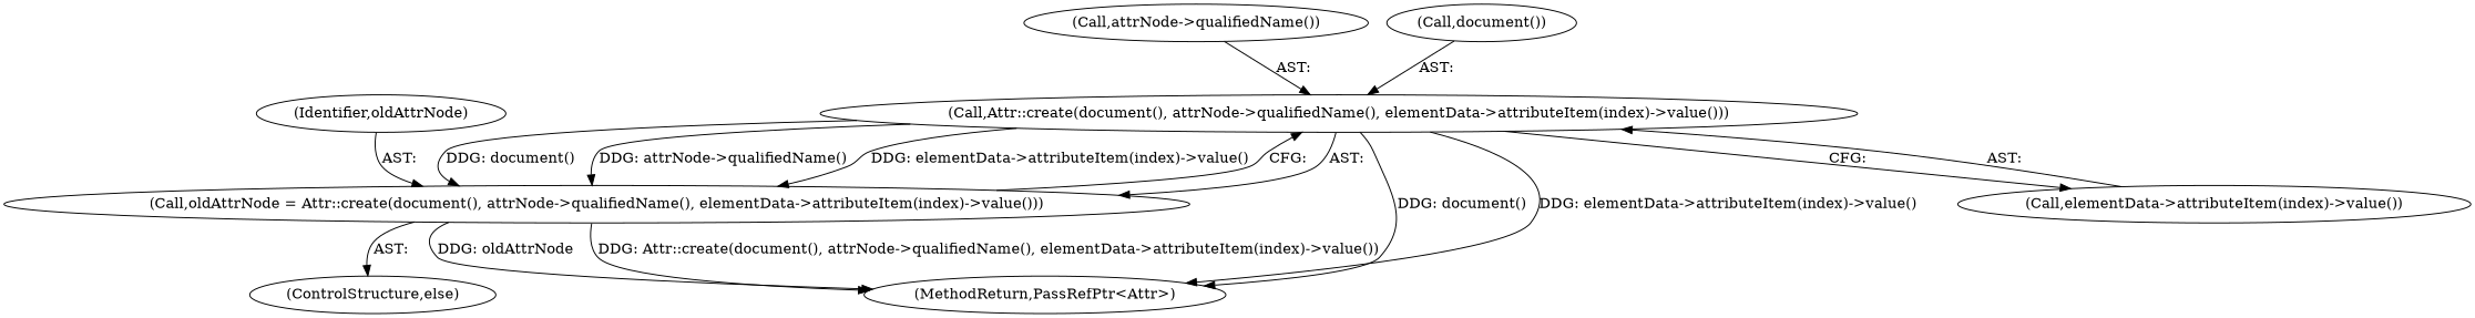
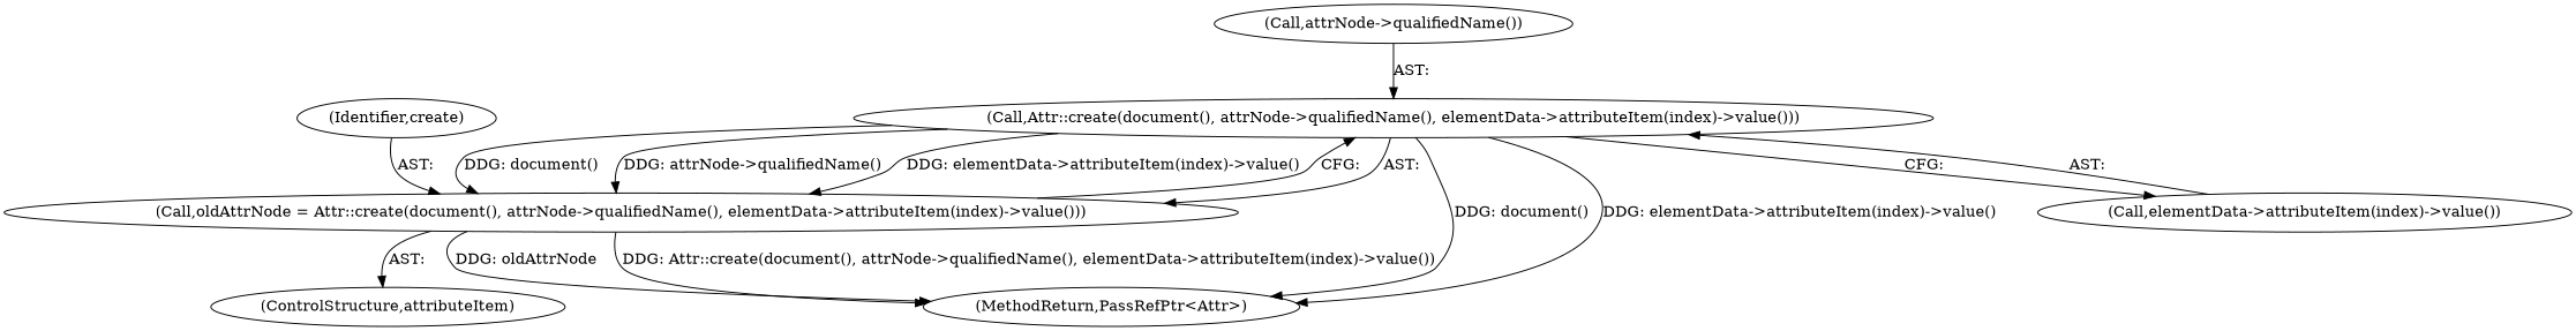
  digraph {
    n1 [label="(Call,Attr::create(document(), attrNode->qualifiedName(), elementData->attributeItem(index)->value()))"]
    n2 [label="(Call,oldAttrNode = Attr::create(document(), attrNode->qualifiedName(), elementData->attributeItem(index)->value()))"]
    n3 [label="(MethodReturn,PassRefPtr<Attr>)"]
    n4 [label="(Call,elementData->attributeItem(index)->value())"]
-   n5 [label="(ControlStructure,else)"]
+   n5 [label="(ControlStructure,attributeItem)"]
    n6 [label="(Call,attrNode->qualifiedName())"]
-   n7 [label="(Call,document())"]
-   n8 [label="(Identifier,oldAttrNode)"]
+   n8 [label="(Identifier,create)"]
    n1 -> n2 [label="AST: "]
    n1 -> n2 [label="DDG: document()"]
    n1 -> n2 [label="DDG: attrNode->qualifiedName()"]
    n1 -> n2 [label="DDG: elementData->attributeItem(index)->value()"]
    n1 -> n3 [label="DDG: document()"]
    n1 -> n3 [label="DDG: elementData->attributeItem(index)->value()"]
    n1 -> n4 [label="CFG: "]
    n2 -> n1 [label="CFG: "]
    n2 -> n3 [label="DDG: oldAttrNode"]
    n2 -> n3 [label="DDG: Attr::create(document(), attrNode->qualifiedName(), elementData->attributeItem(index)->value())"]
    n2 -> n5 [label="AST: "]
    n4 -> n1 [label="AST: "]
    n6 -> n1 [label="AST: "]
-   n7 -> n1 [label="AST: "]
    n8 -> n2 [label="AST: "]
  }
